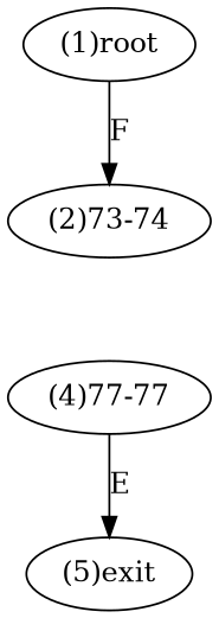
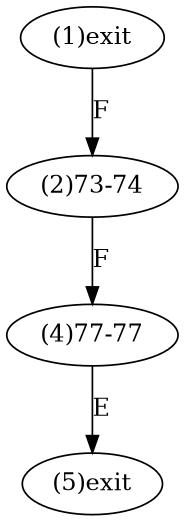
  digraph {
-   n1 [label="(1)root"]
+   n1 [label="(1)exit"]
    n2 [label="(2)73-74"]
    n3 [label="(4)77-77"]
    n4 [label="(5)exit"]
    n1 -> n2 [label=F]
+   n2 -> n3 [label=F]
    n3 -> n4 [label=E]
  }
